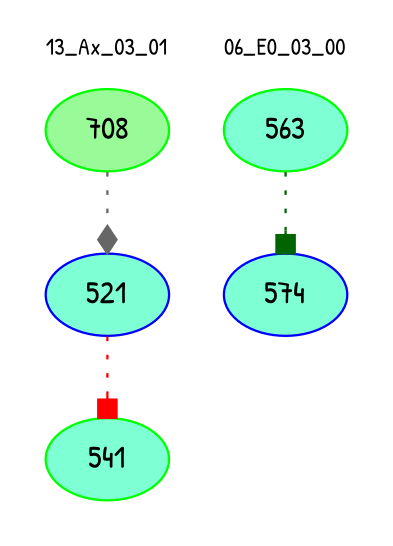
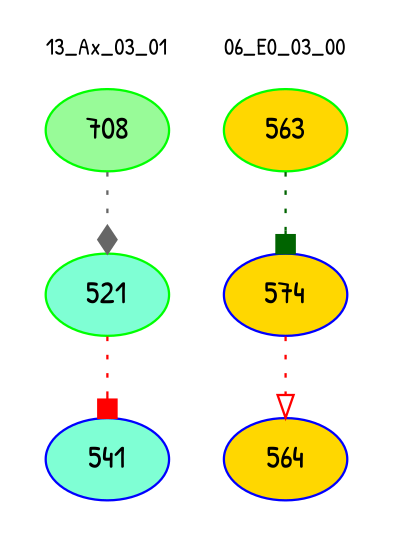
  digraph {
    fontname="Patrick Hand"
    node [color=blue fillcolor=gold fontname="Patrick Hand" style=filled]
    edge [arrowhead=box color=red fontname="Patrick Hand" style=dotted]
    n1 [color=green fillcolor=palegreen label=708]
-   n2 [fillcolor=aquamarine label=521]
-   n3 [color=green fillcolor=aquamarine label=541]
-   n4 [color=green fillcolor=aquamarine label=563]
-   n5 [fillcolor=aquamarine label=574]
+   n2 [color=green fillcolor=aquamarine label=521]
+   n3 [fillcolor=aquamarine label=541]
+   n4 [color=green label=563]
+   n5 [label=574]
+   n6 [label=564]
    subgraph cluster_1 {
      color=white
      fontsize=10
      label="13_Ax_03_01"
      n1
      n2
      n3
    }
    subgraph cluster_2 {
      color=white
      fontsize=10
      label="06_E0_03_00"
      n4
      n5
+     n6
    }
    n1 -> n2 [arrowhead=diamond color=gray40]
    n2 -> n3
    n4 -> n5 [color=darkgreen]
+   n5 -> n6 [arrowhead=onormal]
  }
